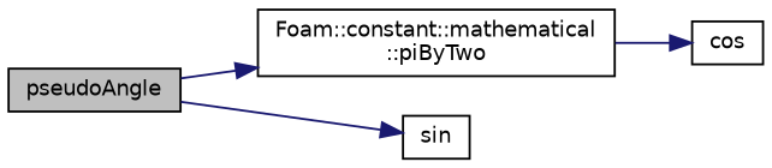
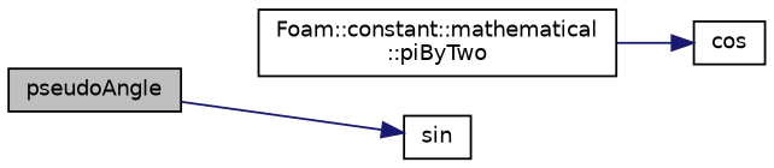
  digraph {
    rankdir=LR
    node [color=black fontname=Helvetica fontsize=10 shape=record]
    edge [color=midnightblue fontname=Helvetica fontsize=10 labelfontname=Helvetica labelfontsize=10 style=solid]
    n1 [fillcolor=grey75 fontcolor=black height=0.2 label=pseudoAngle style=filled width=0.4]
    n2 [height=0.2 label="Foam::constant::mathematical\l::piByTwo" width=0.4]
    n3 [height=0.2 label=sin width=0.4]
    n4 [height=0.2 label=cos width=0.4]
-   n1 -> n2
    n1 -> n3
    n2 -> n4
  }
